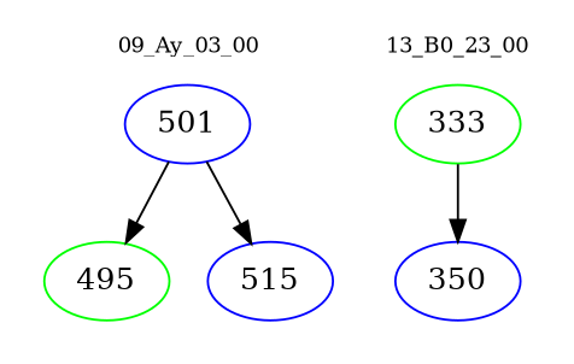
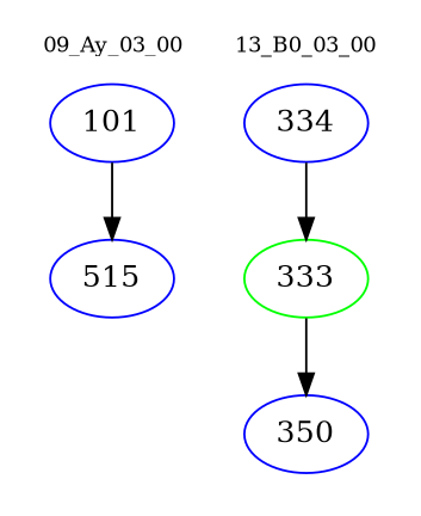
  digraph {
    node [color=blue]
    edge [color=black]
-   n1 [label=501]
-   n2 [color=green label=495]
+   n1 [label=101]
    n3 [label=515]
+   n4 [label=334]
    n5 [color=green label=333]
    n6 [label=350]
    subgraph cluster_1 {
      color=white
      fontsize=10
      label="09_Ay_03_00"
      n1
-     n2
      n3
    }
    subgraph cluster_2 {
      color=white
      fontsize=10
-     label="13_B0_23_00"
+     label="13_B0_03_00"
+     n4
      n5
      n6
    }
-   n1 -> n2
    n1 -> n3
+   n4 -> n5
    n5 -> n6
  }
